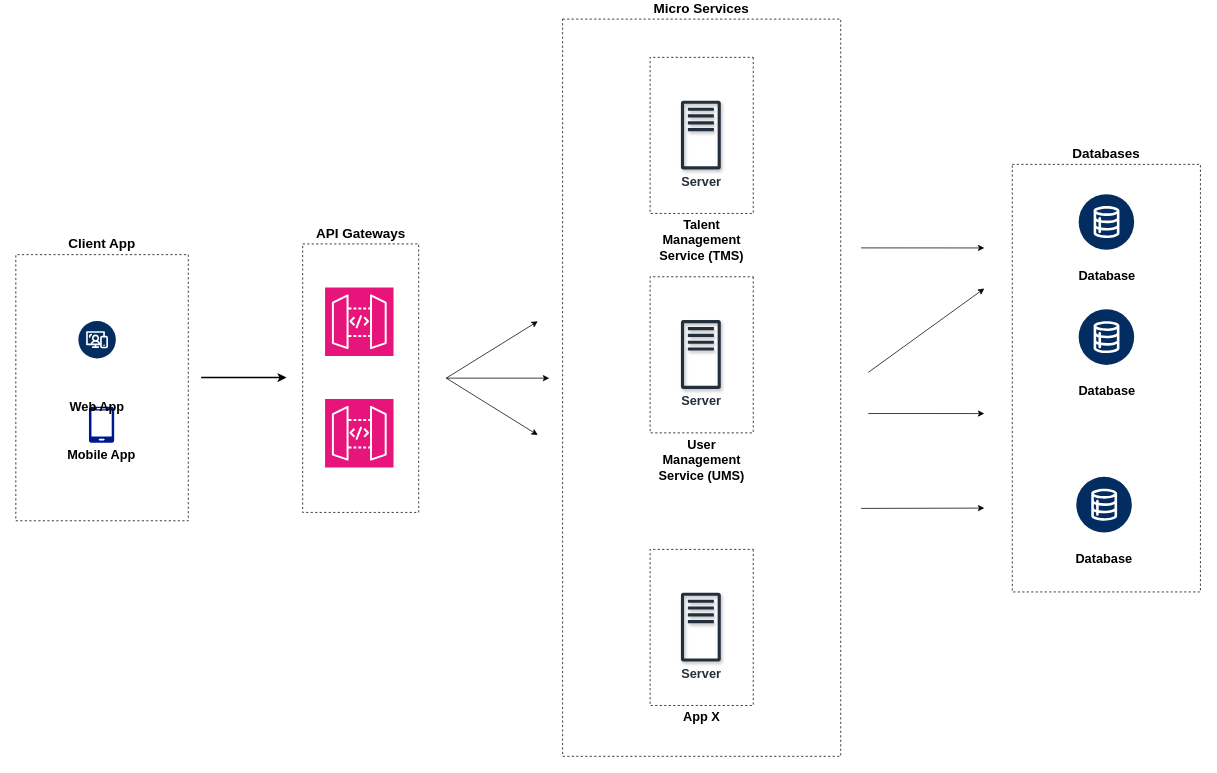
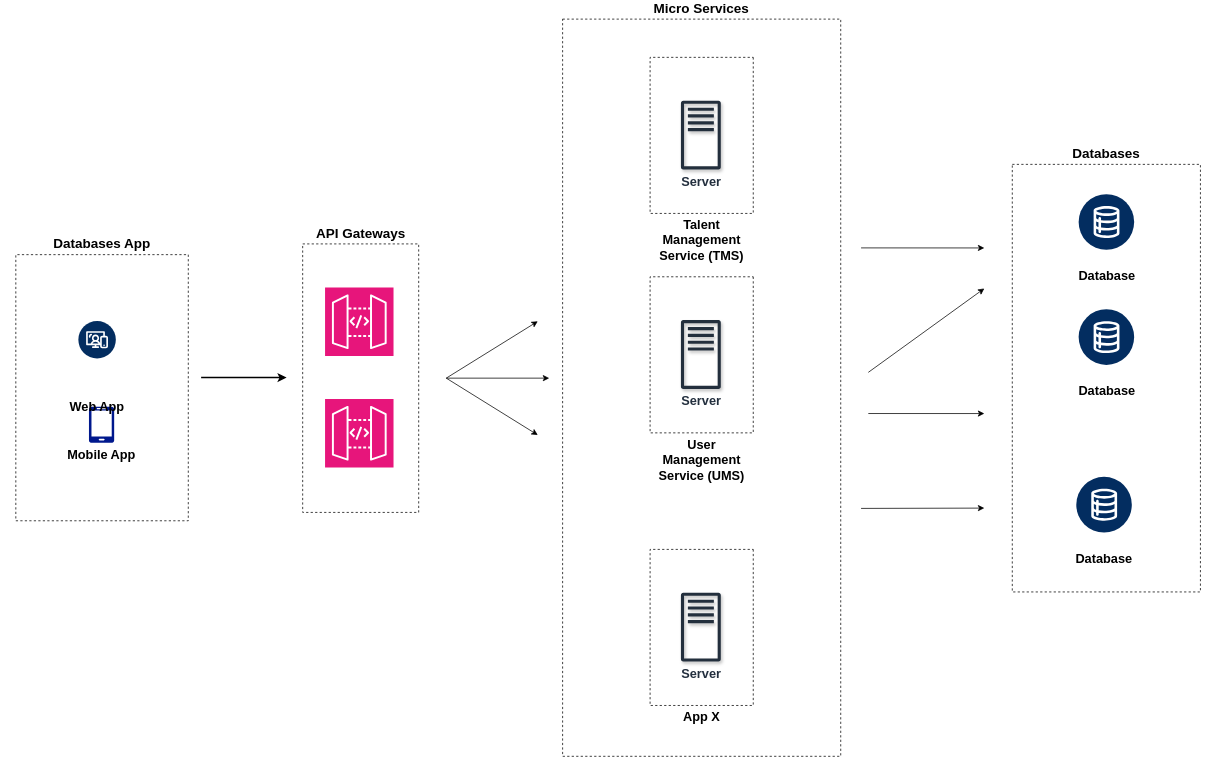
  <mxCell id="0" />
  <mxCell id="1" parent="0" />
  <mxCell id="2" value="" style="group" vertex="1" connectable="0" parent="1"><mxGeometry x="20" y="20" width="1580" height="983.23" as="geometry" /></mxCell>
- <mxCell id="3" value="&lt;b style=&quot;&quot;&gt;&lt;font style=&quot;font-size: 18px;&quot;&gt;Client App&lt;/font&gt;&lt;/b&gt;" style="rounded=0;whiteSpace=wrap;html=1;direction=south;fillColor=none;dashed=1;container=0;labelPosition=center;verticalLabelPosition=top;align=center;verticalAlign=bottom;" parent="2" vertex="1"><mxGeometry y="314.138" width="230.02" height="354.954" as="geometry" /></mxCell>
+ <mxCell id="3" value="&lt;b style=&quot;&quot;&gt;&lt;font style=&quot;font-size: 18px;&quot;&gt;Databases App&lt;/font&gt;&lt;/b&gt;" style="rounded=0;whiteSpace=wrap;html=1;direction=south;fillColor=none;dashed=1;container=0;labelPosition=center;verticalLabelPosition=top;align=center;verticalAlign=bottom;" parent="2" vertex="1"><mxGeometry y="314.138" width="230.02" height="354.954" as="geometry" /></mxCell>
  <mxCell id="4" value="&lt;font style=&quot;font-size: 18px;&quot;&gt;&lt;span style=&quot;font-size: 18px;&quot;&gt;API Gateways&lt;/span&gt;&lt;/font&gt;" style="rounded=0;whiteSpace=wrap;html=1;fillColor=none;dashed=1;labelPosition=center;verticalLabelPosition=top;align=center;verticalAlign=bottom;container=0;fontSize=18;fontStyle=1" parent="2" vertex="1"><mxGeometry x="382.603" y="299.817" width="154.755" height="358.115" as="geometry" /></mxCell>
  <mxCell id="5" value="" style="endArrow=classic;html=1;rounded=0;strokeWidth=2;" parent="2" edge="1"><mxGeometry width="50" height="50" relative="1" as="geometry"><mxPoint x="247.193" y="477.926" as="sourcePoint" /><mxPoint x="361.131" y="478.087" as="targetPoint" /></mxGeometry></mxCell>
  <mxCell id="6" value="&lt;font style=&quot;font-size: 17px;&quot;&gt;&lt;b&gt;Mobile App&lt;/b&gt;&lt;/font&gt;" style="sketch=0;aspect=fixed;pointerEvents=1;shadow=0;dashed=0;html=1;strokeColor=none;labelPosition=center;verticalLabelPosition=bottom;verticalAlign=top;align=center;fillColor=#00188D;shape=mxgraph.azure.mobile;container=0;" parent="2" vertex="1"><mxGeometry x="97.465" y="516.897" width="33.714" height="48.163" as="geometry" /></mxCell>
  <mxCell id="7" value="&lt;font style=&quot;font-size: 17px;&quot;&gt;&lt;b&gt;Web App&lt;/b&gt;&lt;/font&gt;" style="verticalLabelPosition=bottom;aspect=fixed;html=1;shape=mxgraph.salesforce.web2;container=0;" parent="2" vertex="1"><mxGeometry x="83.407" y="382.6" width="50" height="90" as="geometry" /></mxCell>
  <mxCell id="8" value="" style="endArrow=classic;html=1;rounded=0;" parent="2" edge="1"><mxGeometry width="50" height="50" relative="1" as="geometry"><mxPoint x="1127.362" y="305.145" as="sourcePoint" /><mxPoint x="1291.789" y="305.201" as="targetPoint" /></mxGeometry></mxCell>
  <mxCell id="9" value="" style="endArrow=classic;html=1;rounded=0;" parent="2" edge="1"><mxGeometry width="50" height="50" relative="1" as="geometry"><mxPoint x="1137.034" y="471.129" as="sourcePoint" /><mxPoint x="1291.789" y="359.24" as="targetPoint" /></mxGeometry></mxCell>
  <mxCell id="10" value="" style="endArrow=classic;html=1;rounded=0;" parent="2" edge="1"><mxGeometry width="50" height="50" relative="1" as="geometry"><mxPoint x="1127.362" y="652.604" as="sourcePoint" /><mxPoint x="1291.789" y="652.187" as="targetPoint" /></mxGeometry></mxCell>
  <mxCell id="11" value="" style="endArrow=classic;html=1;rounded=0;" parent="2" edge="1"><mxGeometry width="50" height="50" relative="1" as="geometry"><mxPoint x="1137.034" y="526.039" as="sourcePoint" /><mxPoint x="1291.789" y="526.096" as="targetPoint" /></mxGeometry></mxCell>
  <mxCell id="12" value="" style="endArrow=classic;html=1;rounded=0;" parent="2" edge="1"><mxGeometry width="50" height="50" relative="1" as="geometry"><mxPoint x="574.112" y="478.874" as="sourcePoint" /><mxPoint x="696.223" y="554.718" as="targetPoint" /></mxGeometry></mxCell>
  <mxCell id="13" value="" style="endArrow=classic;html=1;rounded=0;" parent="2" edge="1"><mxGeometry width="50" height="50" relative="1" as="geometry"><mxPoint x="574.112" y="478.874" as="sourcePoint" /><mxPoint x="696.223" y="403.03" as="targetPoint" /></mxGeometry></mxCell>
  <mxCell id="14" value="" style="endArrow=classic;html=1;rounded=0;" parent="2" edge="1"><mxGeometry width="50" height="50" relative="1" as="geometry"><mxPoint x="574.112" y="478.874" as="sourcePoint" /><mxPoint x="711.487" y="478.874" as="targetPoint" /></mxGeometry></mxCell>
  <mxCell id="15" value="" style="group" parent="2" vertex="1" connectable="0"><mxGeometry x="412.46" y="357.953" width="95.042" height="240.268" as="geometry" /></mxCell>
  <mxCell id="16" value="" style="sketch=0;points=[[0,0,0],[0.25,0,0],[0.5,0,0],[0.75,0,0],[1,0,0],[0,1,0],[0.25,1,0],[0.5,1,0],[0.75,1,0],[1,1,0],[0,0.25,0],[0,0.5,0],[0,0.75,0],[1,0.25,0],[1,0.5,0],[1,0.75,0]];outlineConnect=0;fontColor=#232F3E;fillColor=#E7157B;strokeColor=#ffffff;dashed=0;verticalLabelPosition=bottom;verticalAlign=top;align=center;html=1;fontSize=12;fontStyle=0;aspect=fixed;shape=mxgraph.aws4.resourceIcon;resIcon=mxgraph.aws4.api_gateway;" parent="15" vertex="1"><mxGeometry x="9.906e-14" y="148.716" width="91.314" height="91.314" as="geometry" /></mxCell>
  <mxCell id="17" value="" style="sketch=0;points=[[0,0,0],[0.25,0,0],[0.5,0,0],[0.75,0,0],[1,0,0],[0,1,0],[0.25,1,0],[0.5,1,0],[0.75,1,0],[1,1,0],[0,0.25,0],[0,0.5,0],[0,0.75,0],[1,0.25,0],[1,0.5,0],[1,0.75,0]];outlineConnect=0;fontColor=#232F3E;fillColor=#E7157B;strokeColor=#ffffff;dashed=0;verticalLabelPosition=bottom;verticalAlign=top;align=center;html=1;fontSize=12;fontStyle=0;aspect=fixed;shape=mxgraph.aws4.resourceIcon;resIcon=mxgraph.aws4.api_gateway;" parent="15" vertex="1"><mxGeometry x="9.906e-14" width="91.314" height="91.314" as="geometry" /></mxCell>
  <mxCell id="18" value="" style="group" parent="2" vertex="1" connectable="0"><mxGeometry x="1329.059" y="193.722" width="250.941" height="570.297" as="geometry" /></mxCell>
  <mxCell id="19" value="&lt;font style=&quot;font-size: 18px;&quot;&gt;&lt;b&gt;Databases&lt;/b&gt;&lt;/font&gt;" style="rounded=0;whiteSpace=wrap;html=1;fillColor=none;dashed=1;labelPosition=center;verticalLabelPosition=top;align=center;verticalAlign=bottom;" parent="18" vertex="1"><mxGeometry width="250.941" height="570.297" as="geometry" /></mxCell>
  <mxCell id="20" value="" style="group" parent="18" vertex="1" connectable="0"><mxGeometry x="85.219" y="39.699" width="80.51" height="451.622" as="geometry" /></mxCell>
  <mxCell id="21" value="" style="shape=image;html=1;verticalAlign=top;verticalLabelPosition=bottom;labelBackgroundColor=#ffffff;imageAspect=0;aspect=fixed;image=https://cdn1.iconfinder.com/data/icons/ionicons-fill-vol-1/512/ellipsis-vertical-128.png;container=0;" parent="20" vertex="1"><mxGeometry x="15.476" y="302.93" width="44.606" height="44.606" as="geometry" /></mxCell>
  <mxCell id="22" value="&lt;p style=&quot;line-height: 120%;&quot;&gt;&lt;font size=&quot;1&quot; style=&quot;&quot;&gt;&lt;b style=&quot;font-size: 17px;&quot;&gt;Database&lt;/b&gt;&lt;/font&gt;&lt;/p&gt;" style="verticalLabelPosition=bottom;aspect=fixed;html=1;shape=mxgraph.salesforce.data2;container=0;" parent="20" vertex="1"><mxGeometry x="3.132" width="74.343" height="74.343" as="geometry" /></mxCell>
  <mxCell id="23" value="&lt;p style=&quot;line-height: 120%;&quot;&gt;&lt;font size=&quot;1&quot; style=&quot;&quot;&gt;&lt;b style=&quot;font-size: 17px;&quot;&gt;Database&lt;/b&gt;&lt;/font&gt;&lt;/p&gt;" style="verticalLabelPosition=bottom;aspect=fixed;html=1;shape=mxgraph.salesforce.data2;container=0;" parent="20" vertex="1"><mxGeometry x="3.132" y="153.506" width="74.343" height="74.343" as="geometry" /></mxCell>
  <mxCell id="24" value="&lt;p style=&quot;line-height: 120%;&quot;&gt;&lt;font size=&quot;1&quot; style=&quot;&quot;&gt;&lt;b style=&quot;font-size: 17px;&quot;&gt;Database&lt;/b&gt;&lt;/font&gt;&lt;/p&gt;" style="verticalLabelPosition=bottom;aspect=fixed;html=1;shape=mxgraph.salesforce.data2;container=0;" parent="20" vertex="1"><mxGeometry y="377.086" width="74.343" height="74.343" as="geometry" /></mxCell>
  <mxCell id="25" value="" style="group" parent="2" vertex="1" connectable="0"><mxGeometry x="729.309" width="370.928" height="983.23" as="geometry" /></mxCell>
  <mxCell id="26" value="&lt;b&gt;&lt;font style=&quot;font-size: 18px;&quot;&gt;Micro Services&lt;/font&gt;&lt;/b&gt;" style="rounded=0;whiteSpace=wrap;html=1;rotation=0;fillColor=none;dashed=1;container=0;labelPosition=center;verticalLabelPosition=top;align=center;verticalAlign=bottom;" parent="25" vertex="1"><mxGeometry width="370.928" height="983.23" as="geometry" /></mxCell>
  <mxCell id="27" value="" style="group" parent="25" vertex="1" connectable="0"><mxGeometry x="93.583" y="26.854" width="183.772" height="888.6" as="geometry" /></mxCell>
  <mxCell id="28" value="" style="shape=image;html=1;verticalAlign=top;verticalLabelPosition=bottom;labelBackgroundColor=#ffffff;imageAspect=0;aspect=fixed;image=https://cdn1.iconfinder.com/data/icons/ionicons-fill-vol-1/512/ellipsis-vertical-128.png;container=0;" parent="27" vertex="1"><mxGeometry x="68.673" y="617.752" width="44.606" height="44.606" as="geometry" /></mxCell>
  <mxCell id="29" value="" style="group;container=0;" parent="27" vertex="1" connectable="0"><mxGeometry y="316.819" width="183.772" height="257.452" as="geometry" /></mxCell>
  <mxCell id="30" value="" style="group;container=0;" parent="27" vertex="1" connectable="0"><mxGeometry y="615.501" width="183.772" height="257.452" as="geometry" /></mxCell>
  <mxCell id="31" value="" style="group" parent="27" vertex="1" connectable="0"><mxGeometry width="183.772" height="257.452" as="geometry" /></mxCell>
  <mxCell id="32" value="" style="group;container=0;" parent="31" vertex="1" connectable="0"><mxGeometry x="-1.321e-14" width="183.772" height="257.452" as="geometry" /></mxCell>
  <mxCell id="33" value="&lt;b style=&quot;&quot;&gt;&lt;font style=&quot;font-size: 17px;&quot;&gt;Talent Management Service (TMS)&lt;/font&gt;&lt;/b&gt;" style="rounded=0;whiteSpace=wrap;html=1;direction=south;fillColor=none;dashed=1;container=0;labelPosition=center;verticalLabelPosition=bottom;align=center;verticalAlign=top;" parent="31" vertex="1"><mxGeometry x="23.092" y="24.137" width="137.587" height="208.182" as="geometry" /></mxCell>
  <mxCell id="34" value="&lt;font size=&quot;1&quot; style=&quot;&quot;&gt;&lt;b style=&quot;font-size: 17px;&quot;&gt;Server&lt;/b&gt;&lt;/font&gt;" style="sketch=0;outlineConnect=0;fontColor=#232F3E;gradientColor=none;fillColor=#232F3D;strokeColor=none;dashed=0;verticalLabelPosition=bottom;verticalAlign=top;align=center;html=1;fontSize=12;fontStyle=0;aspect=fixed;pointerEvents=1;shape=mxgraph.aws4.traditional_server;shadow=1;container=0;" parent="31" vertex="1"><mxGeometry x="64.209" y="81.703" width="53.183" height="92.185" as="geometry" /></mxCell>
  <mxCell id="35" value="" style="group" parent="27" vertex="1" connectable="0"><mxGeometry x="23.092" y="316.819" width="137.587" height="208.182" as="geometry" /></mxCell>
  <mxCell id="36" value="&lt;b style=&quot;&quot;&gt;&lt;font style=&quot;font-size: 17px;&quot;&gt;User Management Service (UMS)&lt;/font&gt;&lt;/b&gt;" style="rounded=0;whiteSpace=wrap;html=1;direction=south;fillColor=none;dashed=1;container=0;labelPosition=center;verticalLabelPosition=bottom;align=center;verticalAlign=top;" parent="35" vertex="1"><mxGeometry x="1.321e-14" width="137.587" height="208.182" as="geometry" /></mxCell>
  <mxCell id="37" value="&lt;font size=&quot;1&quot; style=&quot;&quot;&gt;&lt;b style=&quot;font-size: 17px;&quot;&gt;Server&lt;/b&gt;&lt;/font&gt;" style="sketch=0;outlineConnect=0;fontColor=#232F3E;gradientColor=none;fillColor=#232F3D;strokeColor=none;dashed=0;verticalLabelPosition=bottom;verticalAlign=top;align=center;html=1;fontSize=12;fontStyle=0;aspect=fixed;pointerEvents=1;shape=mxgraph.aws4.traditional_server;shadow=1;container=0;" parent="35" vertex="1"><mxGeometry x="41.116" y="57.565" width="53.183" height="92.185" as="geometry" /></mxCell>
  <mxCell id="38" value="" style="group" parent="27" vertex="1" connectable="0"><mxGeometry x="23.092" y="680.419" width="137.587" height="208.182" as="geometry" /></mxCell>
  <mxCell id="39" value="&lt;b style=&quot;&quot;&gt;&lt;font style=&quot;font-size: 17px;&quot;&gt;App X&lt;/font&gt;&lt;/b&gt;" style="rounded=0;whiteSpace=wrap;html=1;direction=south;fillColor=none;dashed=1;container=0;labelPosition=center;verticalLabelPosition=bottom;align=center;verticalAlign=top;" parent="38" vertex="1"><mxGeometry x="1.321e-14" width="137.587" height="208.182" as="geometry" /></mxCell>
  <mxCell id="40" value="&lt;font size=&quot;1&quot; style=&quot;&quot;&gt;&lt;b style=&quot;font-size: 17px;&quot;&gt;Server&lt;/b&gt;&lt;/font&gt;" style="sketch=0;outlineConnect=0;fontColor=#232F3E;gradientColor=none;fillColor=#232F3D;strokeColor=none;dashed=0;verticalLabelPosition=bottom;verticalAlign=top;align=center;html=1;fontSize=12;fontStyle=0;aspect=fixed;pointerEvents=1;shape=mxgraph.aws4.traditional_server;shadow=1;container=0;" parent="38" vertex="1"><mxGeometry x="41.116" y="57.565" width="53.183" height="92.185" as="geometry" /></mxCell>
